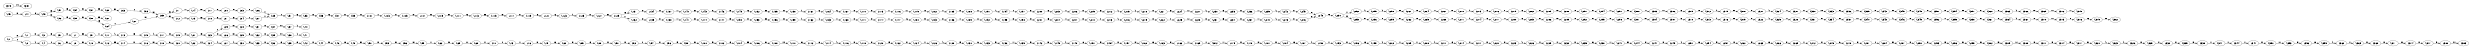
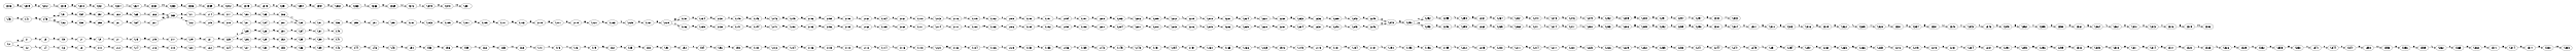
  strict digraph {
    rankdir=LR
    S0
    S1
    S2
    S3
    S4
    S5
    S6
    S7
    S8
    S9
    S10
    S11
    S12
    S13
    S14
    S15
    S16
    S17
    S18
    S19
    S20
    S21
    S22
    S23
    S24
    S25
    S26
    S27
    S28
    S29
    S30
    S31
    S32
    S33
    S34
    S35
    S36
    S37
    S38
    S39
    S40
    S41
    S42
    S44
    S46
    S45
    S47
    S48
    S49
    S50
    S51
    S52
    S53
    S54
    S55
    S56
    S57
    S58
    S59
    S60
    S61
    S62
    S63
    S64
    S65
    S66
    S67
    S68
    S69
    S70
    S71
    S72
    S73
    S74
    S75
    S76
    S77
    S78
    S79
    S80
    S81
    S82
    S83
    S84
    S85
    S86
    S87
    S88
    S89
    S90
    S91
    S92
    S93
    S94
    S95
    S96
    S97
    S98
    S99
    S100
    S101
    S102
    S103
    S104
    S105
    S106
    S107
    S108
    S109
    S110
    S111
    S112
    S113
    S114
    S115
    S116
    S117
    S118
    S119
    S120
    S121
    S122
    S123
    S124
    S125
    S126
    S127
    S128
    S129
    S130
    S131
    S132
    S133
    S134
    S135
    S136
    S137
    S138
    S139
    S140
    S141
    S142
    S143
    S144
    S145
    S146
    S147
    S148
    S149
    S150
    S151
    S152
    S153
    S154
    S155
    S156
    S157
    S158
    S159
    S160
    S161
    S162
    S163
    S164
    S165
    S166
    S167
    S168
    S169
    S170
    S171
    n172 [label=S572]
    S173
    S174
    S175
    S176
    S177
    S178
    S179
    S180
    S181
    S182
    S183
    S184
    S185
    S186
    S187
    S188
    S189
    S190
    S191
    S192
    S193
    S194
    S195
    S196
    S197
    S198
    S199
    S200
    S201
    S202
    S203
    S204
    S205
    S206
    S207
    S208
    S209
    S210
    S211
    S212
    S213
    S214
    S215
    S216
    S217
    S218
    S219
    S220
    S221
    S222
    S223
    S224
    S225
    S226
    S227
    S228
    S229
    S230
    S231
    S232
    S233
    S234
    S235
    S236
    S237
    S238
    S239
    S240
    S241
    S242
    S243
    S244
    S245
    S246
    S247
    S248
    S249
    S250
    S251
    S252
    S253
    S254
    S255
    S256
    S257
    S258
    S259
    S260
    S261
    S262
    S263
    S264
    S265
    S266
    S267
    S268
    S269
    S270
    S271
    S272
    S273
    S274
    S275
    S276
    S277
    S278
    S279
    S280
    S281
    S282
    S283
    S284
    S285
    S286
    S287
    S288
    S289
    S290
    S291
    S292
    S293
    S294
    S295
    S296
    S297
    S298
    S299
    S300
    S301
    S302
    S303
    S304
    S305
    S306
    S307
    S308
    S309
    S310
    S311
    S312
    S313
    S314
    S315
    S316
    S317
    S318
    S319
    S320
    S321
    S322
    S323
    S324
    S325
    S326
    S327
    S328
    S329
    S330
    S331
    S332
    S333
    S334
    S335
    S336
    S337
    S338
    S339
    S340
    S341
    S342
    S343
    S344
    S345
    S346
    S347
    S348
    S349
    S350
    S351
    S352
    S353
    S354
    S355
    S356
    S357
    S358
    S359
    S360
    S361
    S362
    S363
    S364
    S365
    S366
    S367
    S368
    S369
    S370
    S371
    S372
    S373
    S374
    S375
    S376
    S377
    S378
    S379
    S380
    S381
    S382
    S383
    S0 -> S1 [label=L]
    S0 -> S2 [label=I]
    S1 -> S3 [label=L]
    S2 -> S4 [label=S]
    S3 -> S5 [label=P]
    S4 -> S6 [label=I]
    S5 -> S7 [label=L]
    S6 -> S8 [label=R]
    S7 -> S9 [label=H]
    S8 -> S10 [label=R]
    S9 -> S11 [label=V]
    S10 -> S12 [label=K]
    S11 -> S13 [label=S]
    S12 -> S14 [label=E]
    S13 -> S15 [label=F]
    S14 -> S16 [label=L]
    S15 -> S17 [label=S]
    S16 -> S18 [label=N]
    S17 -> S19 [label=K]
    S18 -> S20 [label=C]
    S19 -> S21 [label=A]
    S20 -> S22 [label=V]
    S21 -> S23 [label=R]
    S22 -> S24 [label=M]
    S23 -> S25 [label=I]
    S23 -> S26 [label=L]
    S24 -> S27 [label=S]
    S25 -> S28 [label=N]
    S26 -> S29 [label=N]
    S27 -> S30 [label=S]
    S28 -> S31 [label=C]
    S29 -> S32 [label=C]
    S30 -> S33 [label=A]
    S31 -> S34 [label=T]
    S32 -> S35 [label=T]
    S33 -> S36 [label=L]
    S34 -> S37 [label=M]
    S35 -> S38 [label=M]
    S36 -> S39 [label=G]
    S37 -> S40 [label=S]
    S38 -> S41 [label=S]
    S39 -> S42 [label=Q]
    S42 -> S44 [label=L]
    S44 -> S46 [label=N]
    S46 -> S48 [label=Q]
    S45 -> S47 [label=L]
    S47 -> S49 [label=G]
    S48 -> S50 [label=F]
    S49 -> S51 [label=R]
    S49 -> S52 [label=K]
    S50 -> S53 [label=T]
    S51 -> S54 [label=F]
    S52 -> S55 [label=F]
    S53 -> S56 [label=N]
    S54 -> S57 [label=N]
    S55 -> S58 [label=N]
    S56 -> S59 [label=K]
    S57 -> S60 [label=H]
    S58 -> S61 [label=H]
    S59 -> S62 [label=V]
    S60 -> S63 [label=F]
-   S58 -> S64 [label=F]
+   S61 -> S64 [label=F]
    S62 -> S65 [label=N]
    S63 -> S66 [label=I]
    S64 -> S67 [label=I]
    S65 -> S68 [label=W]
    S66 -> S69 [label=N]
    S67 -> S69 [label=N]
    S68 -> S70 [label=Y]
    S69 -> S71 [label=G]
    S69 -> S72 [label=Q]
    S70 -> S73 [label=I]
    S71 -> S74 [label=V]
    S72 -> S75 [label=V]
    S73 -> S76 [label=V]
    S74 -> S77 [label=H]
    S75 -> S78 [label=H]
    S76 -> S79 [label=L]
    S77 -> S80 [label=G]
    S78 -> S81 [label=G]
    S79 -> S82 [label=G]
    S80 -> S83 [label=F]
    S81 -> S84 [label=F]
    S82 -> S85 [label=T]
    S83 -> S86 [label=I]
    S84 -> S87 [label=I]
    S85 -> S88 [label=G]
    S86 -> S89 [label=V]
    S87 -> S89 [label=V]
    S88 -> S90 [label=A]
    S89 -> S91 [label=I]
    S90 -> S92 [label=T]
    S91 -> S93 [label=G]
    S92 -> S94 [label=I]
    S93 -> S95 [label=T]
    S94 -> S96 [label=L]
    S95 -> S97 [label=G]
    S96 -> S98 [label=F]
    S97 -> S99 [label=A]
    S98 -> S100 [label=N]
    S99 -> S101 [label=A]
    S100 -> S102 [label=R]
    S101 -> S103 [label=I]
    S102 -> S104 [label=G]
    S103 -> S105 [label=L]
    S104 -> S106 [label=E]
    S105 -> S107 [label=A]
    S106 -> S108 [label=Q]
    S107 -> S109 [label=N]
    S108 -> S110 [label=M]
    S109 -> S111 [label=R]
    S110 -> S112 [label=G]
    S111 -> S113 [label=G]
    S112 -> S114 [label=C]
    S113 -> S115 [label=E]
    S114 -> S116 [label=S]
    S115 -> S117 [label=R]
    S116 -> S118 [label=L]
    S117 -> S119 [label=L]
    S118 -> S120 [label=L]
    S119 -> S121 [label=G]
    S120 -> S122 [label=F]
    S121 -> S123 [label=C]
    S122 -> S124 [label=L]
    S123 -> S125 [label=S]
    S124 -> S126 [label=V]
    S125 -> S127 [label=L]
    S126 -> S128 [label=S]
    S127 -> S129 [label=F]
    S128 -> S130 [label=F]
    S129 -> S131 [label=F]
    S129 -> S132 [label=V]
    S130 -> S133 [label=C]
    S131 -> S134 [label=L]
    S132 -> S135 [label=L]
    S133 -> S136 [label=R]
    S134 -> S137 [label=A]
    S135 -> S138 [label=L]
    S136 -> S139 [label=V]
    S137 -> S140 [label=V]
    S138 -> S141 [label=V]
    S139 -> S142 [label=R]
    S140 -> S143 [label=F]
    S141 -> S144 [label=F]
    S142 -> S145 [label=K]
    S143 -> S146 [label=C]
    S144 -> S147 [label=C]
    S145 -> S148 [label=S]
    S146 -> S149 [label=R]
    S147 -> S150 [label=R]
    S148 -> S151 [label=C]
    S149 -> S152 [label=G]
    S150 -> S153 [label=A]
    S151 -> S154 [label=F]
    S152 -> S155 [label=H]
    S153 -> S156 [label=H]
    S154 -> S157 [label=L]
    S155 -> S158 [label=K]
    S156 -> S159 [label=K]
    S157 -> S160 [label=A]
    S158 -> S161 [label=S]
    S159 -> S162 [label=S]
    S160 -> S163 [label=G]
    S161 -> S164 [label=C]
    S162 -> S165 [label=S]
    S163 -> S166 [label=T]
    S164 -> S167 [label=C]
    S165 -> S168 [label=V]
    S166 -> S169 [label=V]
    S167 -> S170 [label=L]
    S168 -> S171 [label=L]
    S169 -> n172 [label=I]
    S170 -> S173 [label=L]
    S171 -> S174 [label=L]
    n172 -> S175 [label=V]
    S173 -> S176 [label=V]
    S174 -> S177 [label=V]
    S175 -> S178 [label=A]
    S176 -> S179 [label=W]
    S177 -> S180 [label=C]
    S178 -> S181 [label=A]
    S179 -> S182 [label=A]
    S180 -> S183 [label=M]
    S181 -> S184 [label=M]
    S182 -> S185 [label=I]
    S183 -> S186 [label=L]
    S184 -> S187 [label=G]
    S185 -> S188 [label=A]
    S186 -> S189 [label=I]
    S187 -> S190 [label=S]
    S188 -> S191 [label=W]
    S189 -> S192 [label=W]
    S190 -> S193 [label=V]
    S191 -> S194 [label=S]
    S192 -> S195 [label=C]
    S193 -> S196 [label=T]
    S194 -> S197 [label=I]
    S195 -> S198 [label=T]
    S196 -> S199 [label=G]
    S197 -> S200 [label=T]
    S198 -> S201 [label=A]
    S199 -> S202 [label=S]
    S200 -> S203 [label=F]
    S201 -> S204 [label=F]
    S202 -> S205 [label=V]
    S203 -> S206 [label=V]
    S204 -> S207 [label=V]
    S205 -> S208 [label=V]
    S206 -> S209 [label=L]
    S207 -> S210 [label=T]
    S208 -> S211 [label=S]
    S209 -> S212 [label=F]
    S210 -> S213 [label=I]
    S211 -> S214 [label=G]
    S212 -> S215 [label=S]
    S213 -> S216 [label=S]
    S214 -> S217 [label=Y]
    S215 -> S218 [label=S]
    S216 -> S219 [label=S]
    S217 -> S220 [label=A]
    S218 -> S221 [label=L]
    S219 -> S222 [label=L]
    S220 -> S223 [label=L]
    S221 -> S224 [label=F]
    S222 -> S225 [label=I]
    S223 -> S226 [label=S]
    S224 -> S227 [label=W]
    S225 -> S228 [label=W]
    S226 -> S229 [label=Y]
    S227 -> S230 [label=S]
    S228 -> S231 [label=L]
    S229 -> S232 [label=Y]
    S230 -> S233 [label=F]
    S231 -> S234 [label=F]
    S232 -> S235 [label=L]
    S233 -> S236 [label=A]
    S234 -> S237 [label=A]
    S235 -> S238 [label=G]
    S236 -> S239 [label=V]
    S237 -> S240 [label=V]
    S238 -> S241 [label=V]
    S239 -> S242 [label=S]
    S240 -> S243 [label=S]
    S241 -> S244 [label=F]
    S242 -> S245 [label=L]
    S243 -> S246 [label=L]
    S244 -> S247 [label=L]
    S245 -> S248 [label=L]
    S246 -> S248 [label=L]
    S247 -> S249 [label=L]
    S248 -> S250 [label=G]
    S249 -> S251 [label=S]
    S250 -> S252 [label=V]
    S250 -> S253 [label=M]
    S251 -> S254 [label=G]
    S252 -> S255 [label=S]
    S253 -> S256 [label=L]
    S254 -> S257 [label=F]
    S255 -> S258 [label=S]
    S256 -> S259 [label=I]
    S257 -> S260 [label=T]
    S258 -> S261 [label=F]
    S259 -> S262 [label=L]
    S260 -> S263 [label=F]
    S261 -> S264 [label=A]
    S262 -> S265 [label=A]
    S263 -> S266 [label=G]
    S264 -> S267 [label=V]
    S265 -> S268 [label=V]
    S266 -> S269 [label=L]
    S267 -> S270 [label=F]
    S268 -> S271 [label=I]
    S269 -> S272 [label=V]
    S270 -> S273 [label=S]
    S271 -> S274 [label=S]
    S272 -> S275 [label=L]
    S273 -> S276 [label=C]
    S274 -> S277 [label=C]
    S275 -> S278 [label=C]
    S276 -> S279 [label=I]
    S277 -> S280 [label=V]
    S278 -> S281 [label=T]
    S279 -> S282 [label=G]
    S280 -> S283 [label=G]
    S281 -> S284 [label=I]
    S282 -> S285 [label=L]
    S283 -> S286 [label=L]
    S284 -> S287 [label=F]
    S285 -> S288 [label=H]
    S286 -> S289 [label=H]
    S287 -> S290 [label=L]
    S288 -> S291 [label=Q]
    S289 -> S292 [label=Q]
    S290 -> S293 [label=L]
    S291 -> S294 [label=L]
    S292 -> S295 [label=L]
    S293 -> S296 [label=R]
    S294 -> S297 [label=V]
    S295 -> S298 [label=F]
    S296 -> S299 [label=N]
    S297 -> S300 [label=D]
    S298 -> S301 [label=D]
    S299 -> S302 [label=N]
    S300 -> S303 [label=V]
    S301 -> S304 [label=K]
    S302 -> S305 [label=R]
-   S303 -> S306 [label=W]
    S304 -> S307 [label=W]
    S305 -> S308 [label=W]
    S306 -> S309 [label=G]
    S307 -> S310 [label=G]
    S308 -> S311 [label=D]
    S309 -> S312 [label=P]
    S310 -> S313 [label=P]
    S311 -> S314 [label=P]
    S312 -> S315 [label=S]
    S313 -> S316 [label=S]
    S314 -> S317 [label=R]
    S315 -> S318 [label=R]
    S316 -> S319 [label=K]
    S317 -> S320 [label=N]
    S318 -> S321 [label=P]
    S319 -> S322 [label=P]
    S320 -> S323 [label=S]
    S321 -> S324 [label=S]
    S322 -> S325 [label=S]
    S323 -> S326 [label=S]
    S324 -> S327 [label=V]
    S325 -> S328 [label=V]
    S326 -> S329 [label=T]
    S327 -> S330 [label=Y]
    S328 -> S331 [label=Y]
    S329 -> S332 [label=Y]
    S330 -> S333 [label=M]
    S331 -> S334 [label=L]
    S332 -> S335 [label=L]
    S333 -> S336 [label=G]
    S334 -> S337 [label=E]
    S335 -> S338 [label=D]
    S336 -> S339 [label=W]
    S337 -> S340 [label=W]
    S338 -> S341 [label=V]
    S339 -> S342 [label=L]
    S340 -> S343 [label=V]
    S341 -> S344 [label=I]
    S342 -> S345 [label=R]
    S343 -> S346 [label=S]
    S344 -> S347 [label=I]
    S345 -> S348 [label=L]
    S346 -> S349 [label=L]
    S347 -> S350 [label=A]
    S348 -> S351 [label=L]
    S349 -> S352 [label=F]
    S350 -> S353 [label=W]
    S351 -> S354 [label=L]
    S352 -> S355 [label=I]
    S353 -> S356 [label=T]
    S354 -> S357 [label=H]
    S355 -> S358 [label=T]
    S356 -> S359 [label=Q]
    S357 -> S360 [label=T]
    S358 -> S361 [label=A]
    S359 -> S362 [label=S]
    S360 -> S363 [label=G]
    S361 -> S364 [label=G]
    S362 -> S365 [label=I]
    S363 -> S366 [label=S]
    S364 -> S367 [label=S]
    S365 -> S368 [label=A]
    S366 -> S369 [label=N]
    S367 -> S370 [label=T]
    S368 -> S371 [label=T]
    S369 -> S372 [label=W]
    S370 -> S373 [label=W]
    S371 -> S374 [label=K]
    S372 -> S375 [label=V]
    S373 -> S376 [label=I]
    S374 -> S377 [label=L]
+   S375 -> S378 [label=A]
    S376 -> S379 [label=G]
    S377 -> S380 [label=P]
    S378 -> S381 [label=M]
    S379 -> S382 [label=M]
    S380 -> S383 [label=M]
  }
